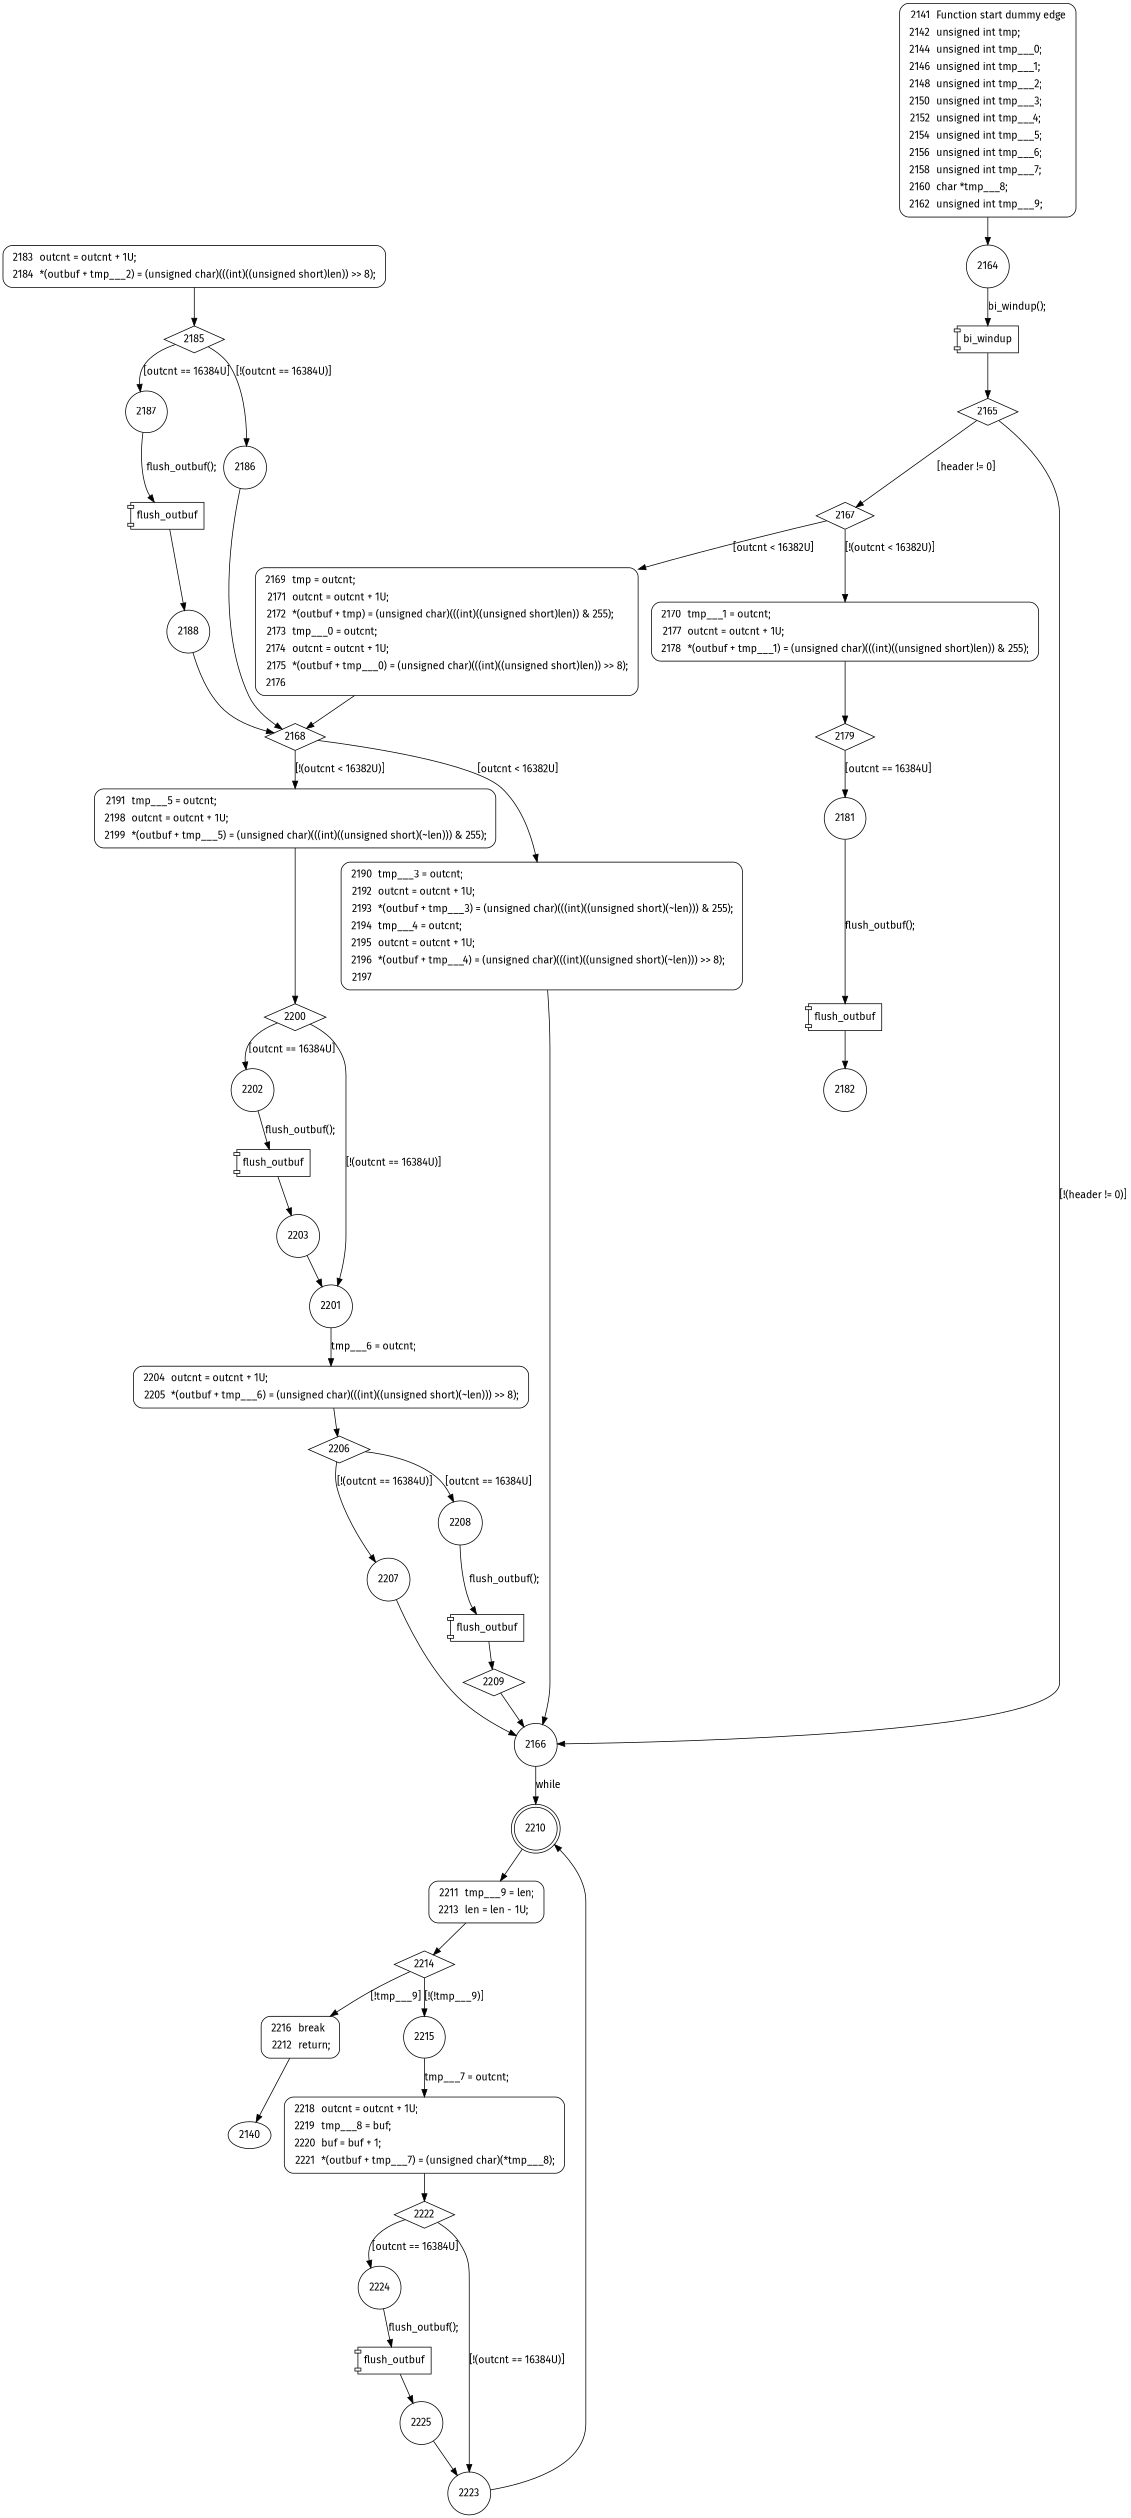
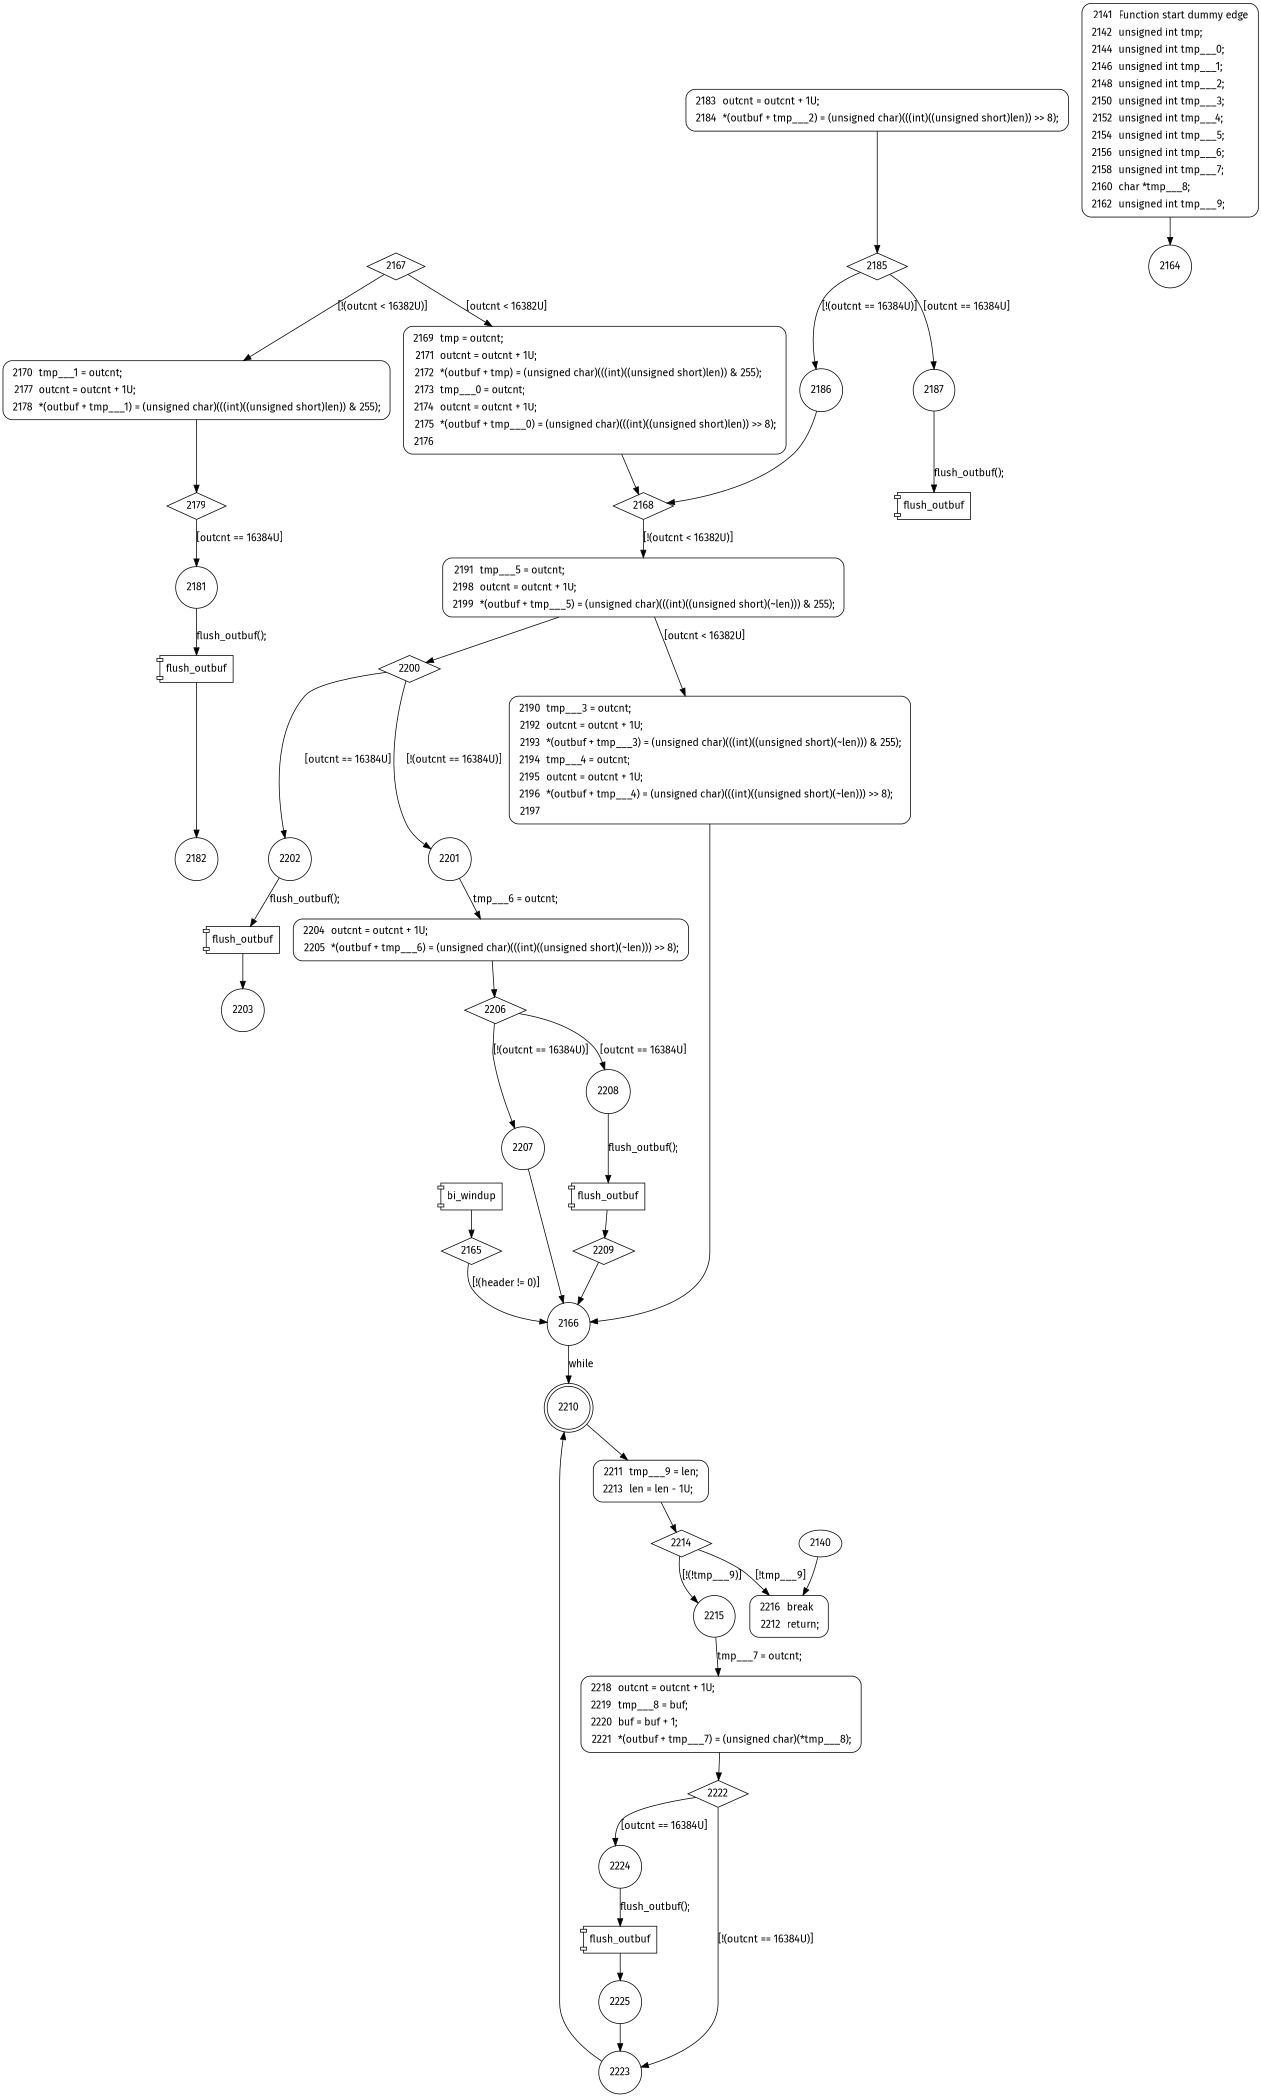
  digraph {
    fontname="Fira Sans"
    node [fontname="Fira Sans" shape=circle]
    edge [fontname="Fira Sans"]
    n1 [label=bi_windup shape=component]
    2164
    2165 [shape=diamond]
    2166
    2167 [shape=diamond]
    2210 [shape=doublecircle]
    n7 [fillcolor=white label=<<table border="0" cellborder="0" cellpadding="3" bgcolor="white"><tr><td align="right">2170</td><td align="left">tmp___1 = outcnt;</td></tr><tr><td align="right">2177</td><td align="left">outcnt = outcnt + 1U;</td></tr><tr><td align="right">2178</td><td align="left">*(outbuf + tmp___1) = (unsigned char)(((int)((unsigned short)len)) &amp; 255);</td></tr></table>> penwidth=1 shape=Mrecord style="filled,bold"]
    n8 [fillcolor=white label=<<table border="0" cellborder="0" cellpadding="3" bgcolor="white"><tr><td align="right">2169</td><td align="left">tmp = outcnt;</td></tr><tr><td align="right">2171</td><td align="left">outcnt = outcnt + 1U;</td></tr><tr><td align="right">2172</td><td align="left">*(outbuf + tmp) = (unsigned char)(((int)((unsigned short)len)) &amp; 255);</td></tr><tr><td align="right">2173</td><td align="left">tmp___0 = outcnt;</td></tr><tr><td align="right">2174</td><td align="left">outcnt = outcnt + 1U;</td></tr><tr><td align="right">2175</td><td align="left">*(outbuf + tmp___0) = (unsigned char)(((int)((unsigned short)len)) &gt;&gt; 8);</td></tr><tr><td align="right">2176</td><td align="left"></td></tr></table>> penwidth=1 shape=Mrecord style="filled,bold"]
    n9 [fillcolor=white label=<<table border="0" cellborder="0" cellpadding="3" bgcolor="white"><tr><td align="right">2211</td><td align="left">tmp___9 = len;</td></tr><tr><td align="right">2213</td><td align="left">len = len - 1U;</td></tr></table>> penwidth=1 shape=Mrecord style="filled,bold"]
    2179 [shape=diamond]
    2168 [shape=diamond]
    2181
    n13 [fillcolor=white label=<<table border="0" cellborder="0" cellpadding="3" bgcolor="white"><tr><td align="right">2191</td><td align="left">tmp___5 = outcnt;</td></tr><tr><td align="right">2198</td><td align="left">outcnt = outcnt + 1U;</td></tr><tr><td align="right">2199</td><td align="left">*(outbuf + tmp___5) = (unsigned char)(((int)((unsigned short)(~len))) &amp; 255);</td></tr></table>> penwidth=1 shape=Mrecord style="filled,bold"]
    n14 [fillcolor=white label=<<table border="0" cellborder="0" cellpadding="3" bgcolor="white"><tr><td align="right">2190</td><td align="left">tmp___3 = outcnt;</td></tr><tr><td align="right">2192</td><td align="left">outcnt = outcnt + 1U;</td></tr><tr><td align="right">2193</td><td align="left">*(outbuf + tmp___3) = (unsigned char)(((int)((unsigned short)(~len))) &amp; 255);</td></tr><tr><td align="right">2194</td><td align="left">tmp___4 = outcnt;</td></tr><tr><td align="right">2195</td><td align="left">outcnt = outcnt + 1U;</td></tr><tr><td align="right">2196</td><td align="left">*(outbuf + tmp___4) = (unsigned char)(((int)((unsigned short)(~len))) &gt;&gt; 8);</td></tr><tr><td align="right">2197</td><td align="left"></td></tr></table>> penwidth=1 shape=Mrecord style="filled,bold"]
    2200 [shape=diamond]
    2201
    2202
    2214 [shape=diamond]
    2215
    n20 [fillcolor=white label=<<table border="0" cellborder="0" cellpadding="3" bgcolor="white"><tr><td align="right">2216</td><td align="left">break</td></tr><tr><td align="right">2212</td><td align="left">return;</td></tr></table>> penwidth=1 shape=Mrecord style="filled,bold"]
    n21 [fillcolor=white label=<<table border="0" cellborder="0" cellpadding="3" bgcolor="white"><tr><td align="right">2218</td><td align="left">outcnt = outcnt + 1U;</td></tr><tr><td align="right">2219</td><td align="left">tmp___8 = buf;</td></tr><tr><td align="right">2220</td><td align="left">buf = buf + 1;</td></tr><tr><td align="right">2221</td><td align="left">*(outbuf + tmp___7) = (unsigned char)(*tmp___8);</td></tr></table>> penwidth=1 shape=Mrecord style="filled,bold"]
    2140 [shape=""]
    2222 [shape=diamond]
    2223
    2224
    n26 [label=flush_outbuf shape=component]
    2225
    n28 [fillcolor=white label=<<table border="0" cellborder="0" cellpadding="3" bgcolor="white"><tr><td align="right">2204</td><td align="left">outcnt = outcnt + 1U;</td></tr><tr><td align="right">2205</td><td align="left">*(outbuf + tmp___6) = (unsigned char)(((int)((unsigned short)(~len))) &gt;&gt; 8);</td></tr></table>> penwidth=1 shape=Mrecord style="filled,bold"]
    n29 [label=flush_outbuf shape=component]
    2206 [shape=diamond]
    2203
    2207
    2208
    n34 [label=flush_outbuf shape=component]
    2209 [shape=diamond]
    n36 [label=flush_outbuf shape=component]
    n37 [fillcolor=white label=<<table border="0" cellborder="0" cellpadding="3" bgcolor="white"><tr><td align="right">2183</td><td align="left">outcnt = outcnt + 1U;</td></tr><tr><td align="right">2184</td><td align="left">*(outbuf + tmp___2) = (unsigned char)(((int)((unsigned short)len)) &gt;&gt; 8);</td></tr></table>> penwidth=1 shape=Mrecord style="filled,bold"]
    2185 [shape=diamond]
    2182
    2186
    2187
    n42 [label=flush_outbuf shape=component]
-   2188
    n44 [fillcolor=white label=<<table border="0" cellborder="0" cellpadding="3" bgcolor="white"><tr><td align="right">2141</td><td align="left">Function start dummy edge</td></tr><tr><td align="right">2142</td><td align="left">unsigned int tmp;</td></tr><tr><td align="right">2144</td><td align="left">unsigned int tmp___0;</td></tr><tr><td align="right">2146</td><td align="left">unsigned int tmp___1;</td></tr><tr><td align="right">2148</td><td align="left">unsigned int tmp___2;</td></tr><tr><td align="right">2150</td><td align="left">unsigned int tmp___3;</td></tr><tr><td align="right">2152</td><td align="left">unsigned int tmp___4;</td></tr><tr><td align="right">2154</td><td align="left">unsigned int tmp___5;</td></tr><tr><td align="right">2156</td><td align="left">unsigned int tmp___6;</td></tr><tr><td align="right">2158</td><td align="left">unsigned int tmp___7;</td></tr><tr><td align="right">2160</td><td align="left">char *tmp___8;</td></tr><tr><td align="right">2162</td><td align="left">unsigned int tmp___9;</td></tr></table>> penwidth=1 shape=Mrecord style="filled,bold"]
    n1 -> 2165
-   2164 -> n1 [label="bi_windup();"]
    2165 -> 2166 [label="[!(header != 0)]"]
-   2165 -> 2167 [label="[header != 0]"]
    2166 -> 2210 [label=while]
    2167 -> n7 [label="[!(outcnt < 16382U)]"]
    2167 -> n8 [label="[outcnt < 16382U]"]
    2210 -> n9
    n7 -> 2179
    n8 -> 2168
    n9 -> 2214
    2179 -> 2181 [label="[outcnt == 16384U]"]
    2168 -> n13 [label="[!(outcnt < 16382U)]"]
-   2168 -> n14 [label="[outcnt < 16382U]"]
+   n13 -> n14 [label="[outcnt < 16382U]"]
    2181 -> n36 [label="flush_outbuf();"]
    n13 -> 2200
    n14 -> 2166
    2200 -> 2201 [label="[!(outcnt == 16384U)]"]
    2200 -> 2202 [label="[outcnt == 16384U]"]
    2201 -> n28 [label="tmp___6 = outcnt;"]
    2202 -> n29 [label="flush_outbuf();"]
    2214 -> 2215 [label="[!(!tmp___9)]"]
    2214 -> n20 [label="[!tmp___9]"]
    2215 -> n21 [label="tmp___7 = outcnt;"]
-   n20 -> 2140
+   2140 -> n20
    n21 -> 2222
    2222 -> 2223 [label="[!(outcnt == 16384U)]"]
    2222 -> 2224 [label="[outcnt == 16384U]"]
    2223 -> 2210
    2224 -> n26 [label="flush_outbuf();"]
    n26 -> 2225
    2225 -> 2223
    n28 -> 2206
    n29 -> 2203
    2206 -> 2207 [label="[!(outcnt == 16384U)]"]
    2206 -> 2208 [label="[outcnt == 16384U]"]
-   2203 -> 2201
    2207 -> 2166
    2208 -> n34 [label="flush_outbuf();"]
    n34 -> 2209
    2209 -> 2166
    n36 -> 2182
    n37 -> 2185
    2185 -> 2186 [label="[!(outcnt == 16384U)]"]
    2185 -> 2187 [label="[outcnt == 16384U]"]
    2186 -> 2168
    2187 -> n42 [label="flush_outbuf();"]
-   n42 -> 2188
-   2188 -> 2168
    n44 -> 2164
  }
